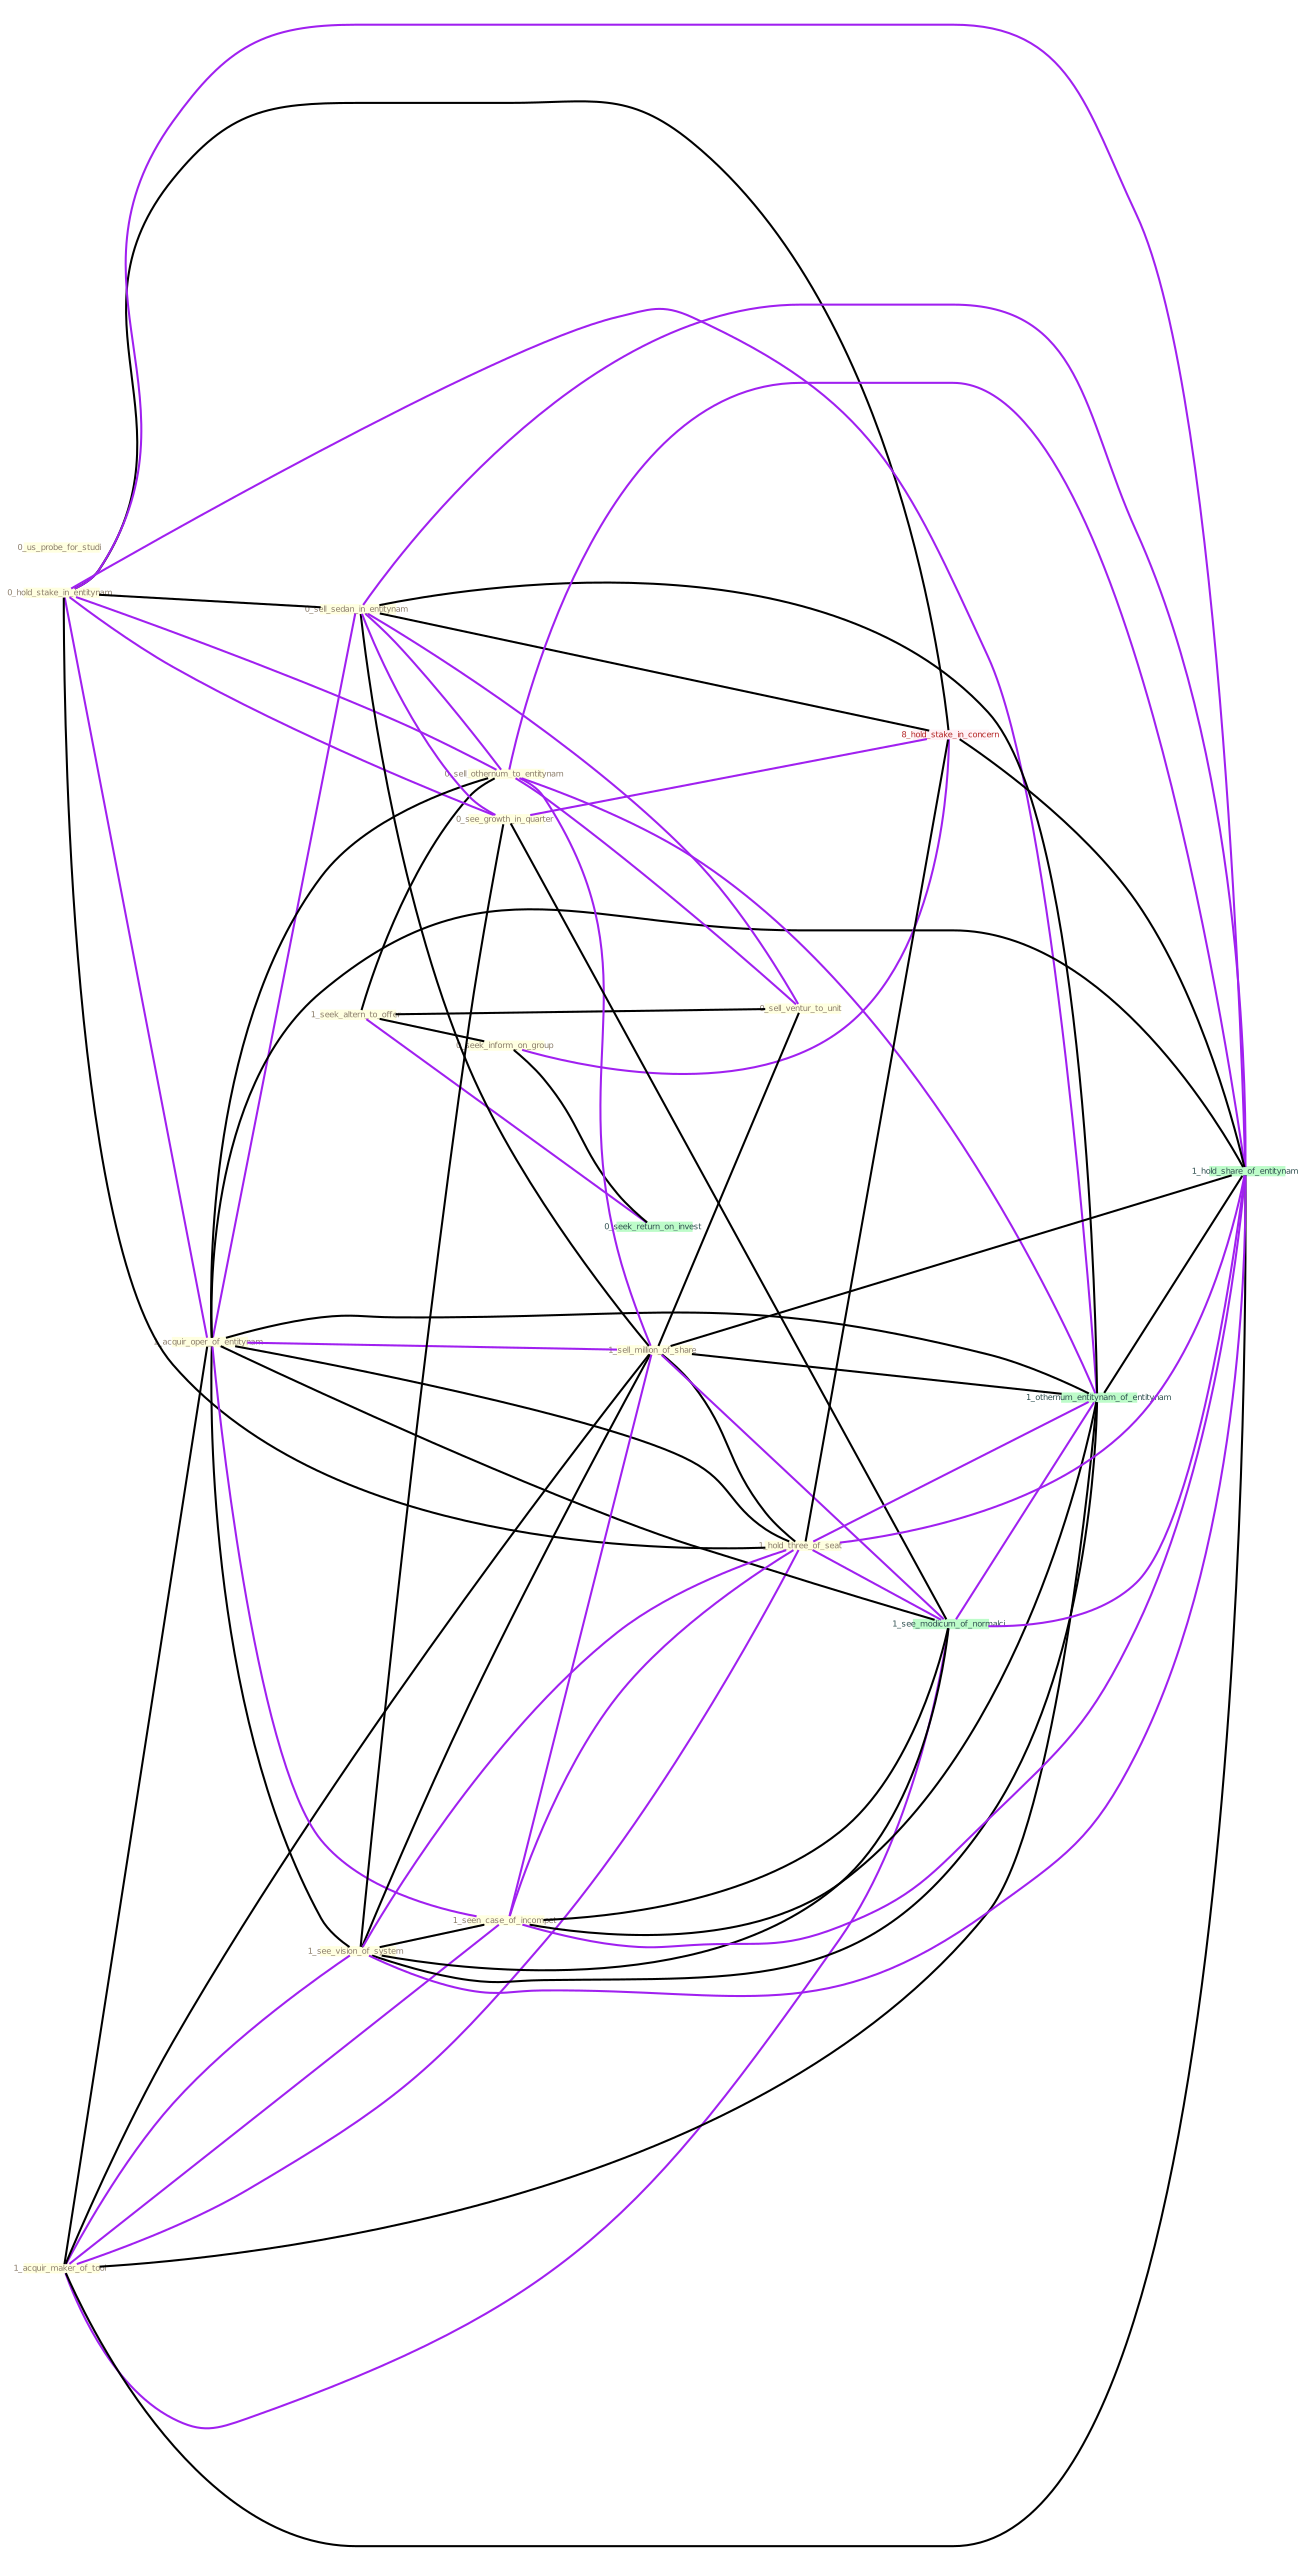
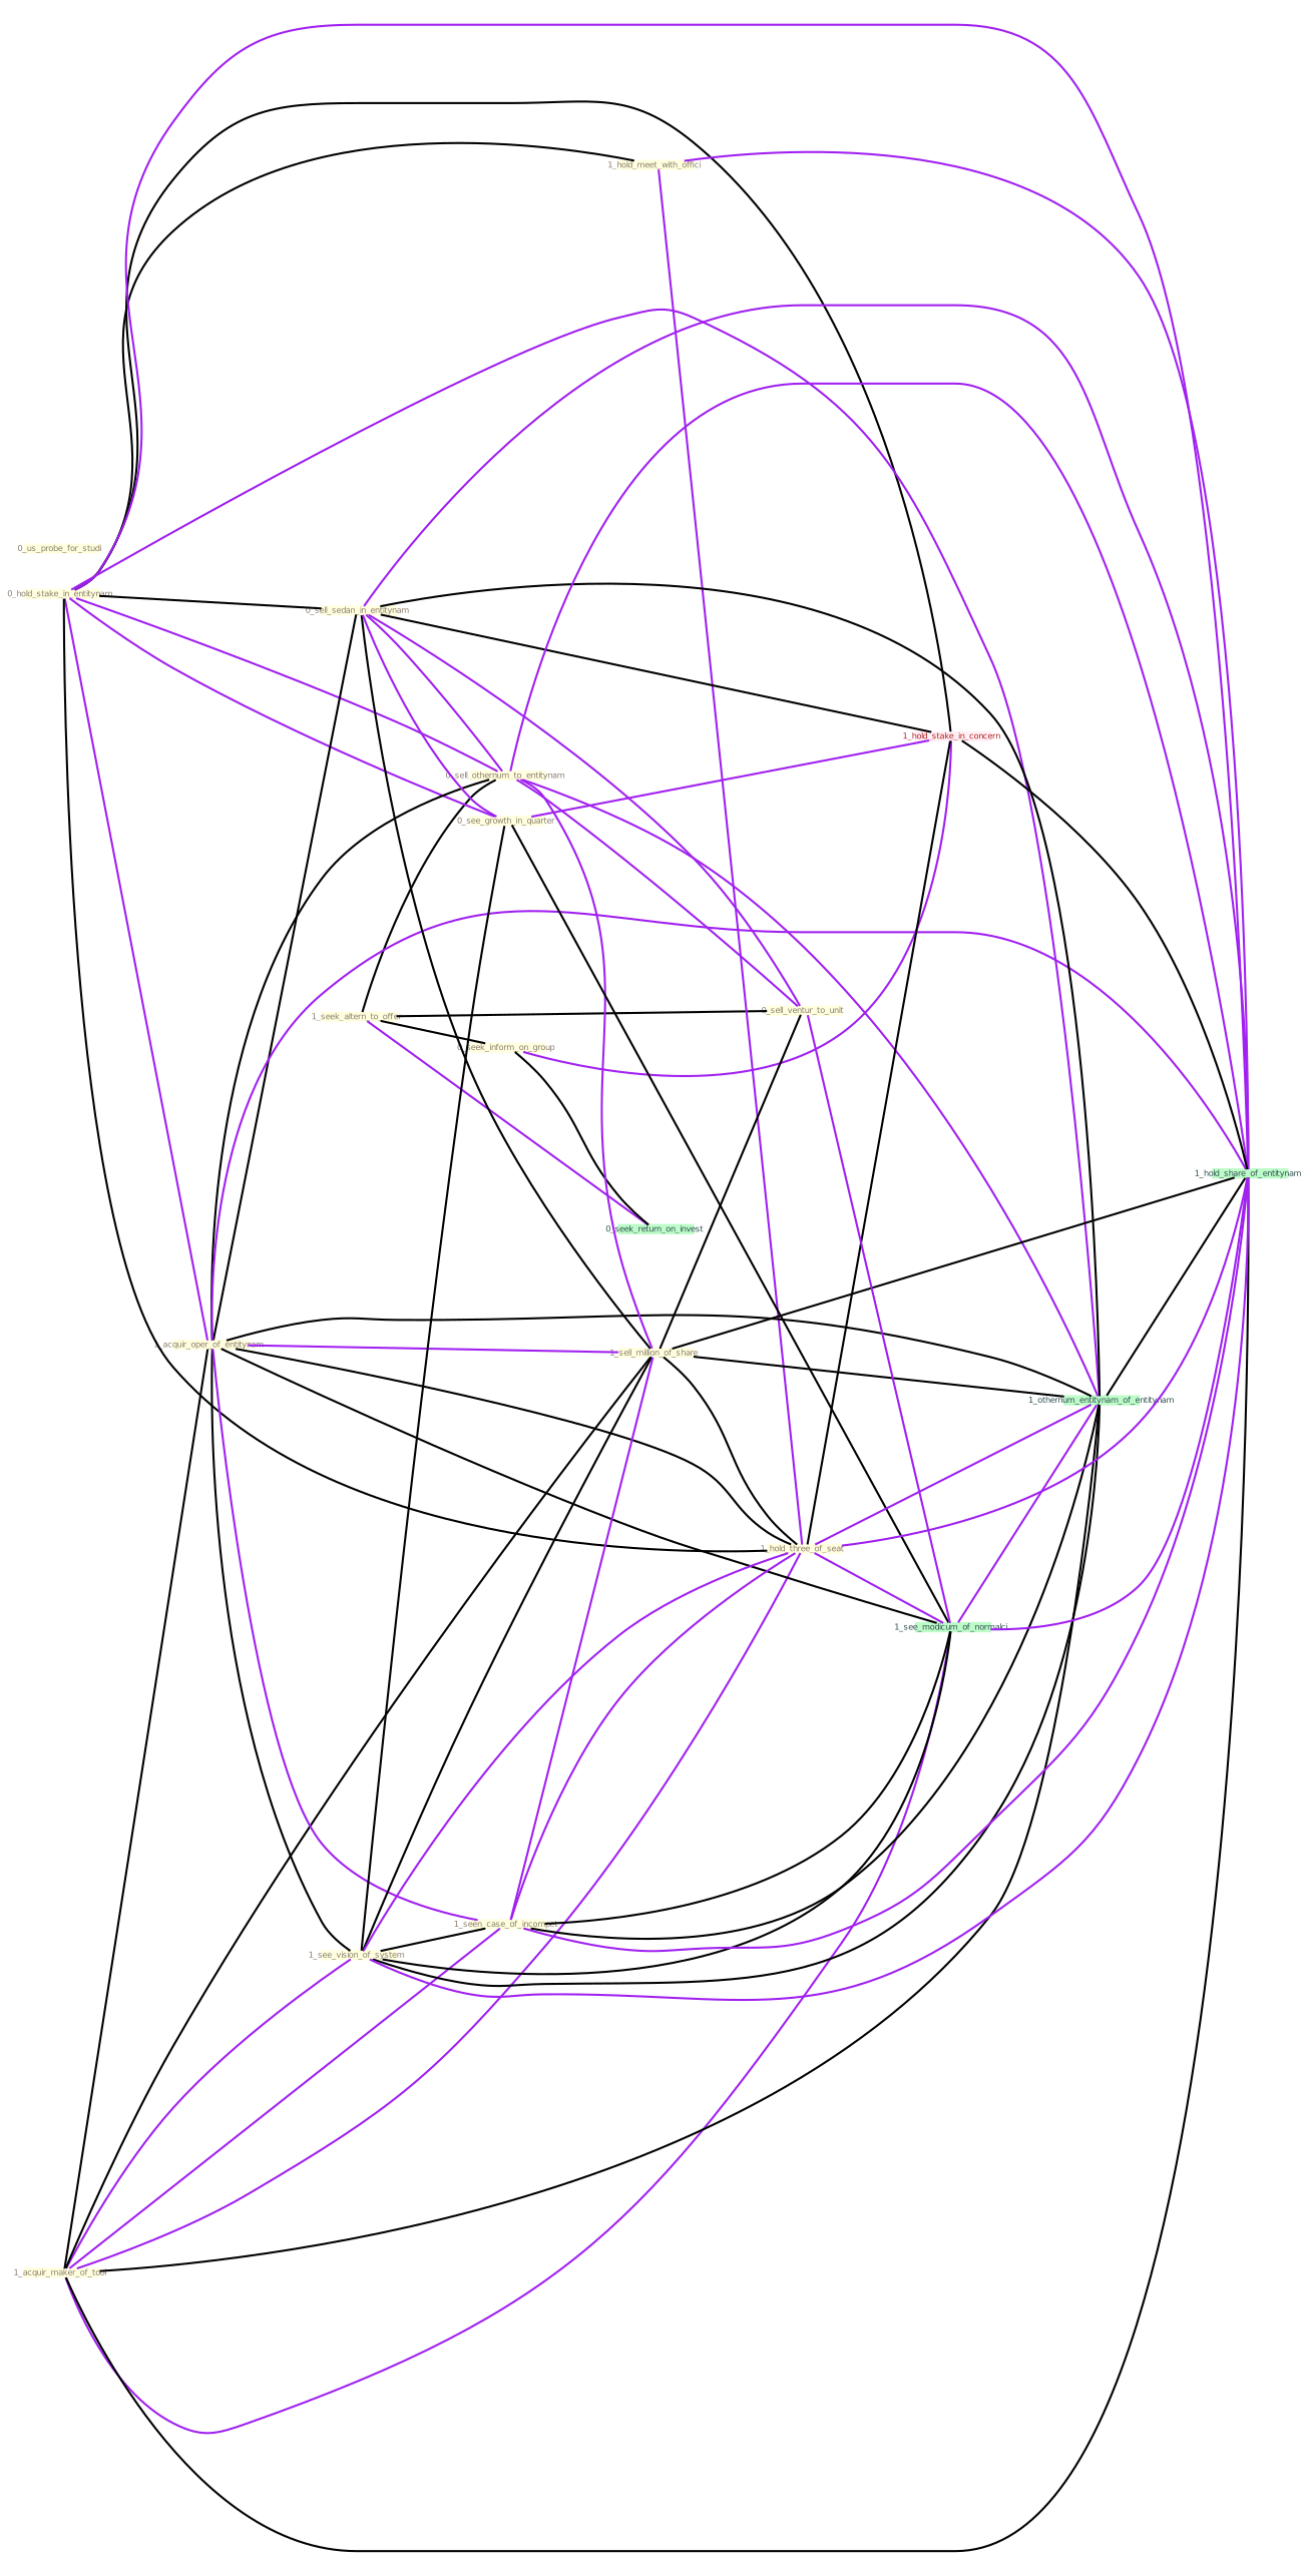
  graph {
    fontname="DejaVu Sans"
    rankdir=LR
    node [color="#ffffe0" fixedsize=true fontcolor="#8b7d6b" fontname="DejaVu Sans" fontsize=4 shape=polygon style=filled]
    edge [color=black fontname="DejaVu Sans" w=1]
    "1_seek_altern_to_offer " [height=.06 width=.5]
    "1_acquir_maker_of_tool " [height=.06 width=.5]
    "0_hold_stake_in_entitynam " [height=.06 width=.5]
+   "1_hold_meet_with_offici " [height=.06 width=.5]
    "0_us_probe_for_studi " [height=.06 width=.5]
    "1_acquir_oper_of_entitynam " [height=.06 width=.5]
    "0_sell_sedan_in_entitynam " [height=.06 width=.5]
    "0_seek_inform_on_group " [height=.06 width=.5]
    "1_see_vision_of_system " [height=.06 width=.5]
    "0_sell_othernum_to_entitynam " [height=.06 width=.5]
    "1_seen_case_of_incompet " [height=.06 width=.5]
    "1_sell_million_of_share " [height=.06 width=.5]
    "0_see_growth_in_quarter " [height=.06 width=.5]
    "1_hold_three_of_seat " [height=.06 width=.5]
    "0_sell_ventur_to_unit " [height=.06 width=.5]
-   "1_hold_stake_in_concern " [color="#fff0f5" fontcolor="#b22222" height=.06 width=.5 label="8_hold_stake_in_concern"]
+   "1_hold_stake_in_concern " [color="#fff0f5" fontcolor="#b22222" height=.06 width=.5]
    "0_seek_return_on_invest " [color="#BDFCC9" fontcolor="#2f4f4f" height=.06 width=.5]
    "1_see_modicum_of_normalci " [color="#BDFCC9" fontcolor="#2f4f4f" height=.06 width=.5]
    n19 [color="#BDFCC9" fontcolor="#2f4f4f" height=.06 label="1_othernum_entitynam_of_entitynam" width=.5]
    "1_hold_share_of_entitynam " [color="#BDFCC9" fontcolor="#2f4f4f" height=.06 width=.5]
    subgraph sub_1 {
      "1_seek_altern_to_offer "
      "1_acquir_maker_of_tool "
      "0_hold_stake_in_entitynam "
+     "1_hold_meet_with_offici "
      "0_us_probe_for_studi "
      "1_acquir_oper_of_entitynam "
      "0_sell_sedan_in_entitynam "
      "0_seek_inform_on_group "
      "1_see_vision_of_system "
      "0_sell_othernum_to_entitynam "
      "1_seen_case_of_incompet "
      "1_sell_million_of_share "
      "0_see_growth_in_quarter "
      "1_hold_three_of_seat "
      "0_sell_ventur_to_unit "
    }
    subgraph sub_2 {
      "1_hold_stake_in_concern "
    }
    "1_seek_altern_to_offer " -- "0_seek_inform_on_group "
    "1_seek_altern_to_offer " -- "0_sell_othernum_to_entitynam "
    "1_seek_altern_to_offer " -- "0_sell_ventur_to_unit "
    "1_seek_altern_to_offer " -- "0_seek_return_on_invest " [color=purple]
    "1_acquir_maker_of_tool " -- "1_acquir_oper_of_entitynam " [w=2]
    "1_acquir_maker_of_tool " -- "1_see_vision_of_system " [color=purple]
    "1_acquir_maker_of_tool " -- "1_seen_case_of_incompet " [color=purple]
    "1_acquir_maker_of_tool " -- "1_sell_million_of_share "
    "1_acquir_maker_of_tool " -- "1_hold_three_of_seat " [color=purple]
    "1_acquir_maker_of_tool " -- "1_see_modicum_of_normalci " [color=purple]
    "1_acquir_maker_of_tool " -- n19 [w=2]
    "1_acquir_maker_of_tool " -- "1_hold_share_of_entitynam "
+   "0_hold_stake_in_entitynam " -- "1_hold_meet_with_offici "
    "0_hold_stake_in_entitynam " -- "1_acquir_oper_of_entitynam " [color=purple]
    "0_hold_stake_in_entitynam " -- "0_sell_sedan_in_entitynam " [w=2]
    "0_hold_stake_in_entitynam " -- "0_sell_othernum_to_entitynam " [color=purple]
    "0_hold_stake_in_entitynam " -- "0_see_growth_in_quarter " [color=purple]
    "0_hold_stake_in_entitynam " -- "1_hold_three_of_seat "
    "0_hold_stake_in_entitynam " -- "1_hold_stake_in_concern " [w=3]
    "0_hold_stake_in_entitynam " -- n19 [color=purple]
    "0_hold_stake_in_entitynam " -- "1_hold_share_of_entitynam " [color=purple w=2]
-   "1_acquir_oper_of_entitynam " -- "0_sell_sedan_in_entitynam " [color=purple]
+   "1_hold_meet_with_offici " -- "1_hold_three_of_seat " [color=purple]
+   "1_hold_meet_with_offici " -- "1_hold_share_of_entitynam " [color=purple]
+   "1_acquir_oper_of_entitynam " -- "0_sell_sedan_in_entitynam "
    "1_acquir_oper_of_entitynam " -- "1_see_vision_of_system "
    "1_acquir_oper_of_entitynam " -- "0_sell_othernum_to_entitynam "
    "1_acquir_oper_of_entitynam " -- "1_seen_case_of_incompet " [color=purple]
    "1_acquir_oper_of_entitynam " -- "1_sell_million_of_share " [color=purple]
    "1_acquir_oper_of_entitynam " -- "1_hold_three_of_seat "
    "1_acquir_oper_of_entitynam " -- "1_see_modicum_of_normalci "
    "1_acquir_oper_of_entitynam " -- n19 [w=3]
-   "1_acquir_oper_of_entitynam " -- "1_hold_share_of_entitynam " [w=2]
+   "1_acquir_oper_of_entitynam " -- "1_hold_share_of_entitynam " [color=purple w=2]
    "0_sell_sedan_in_entitynam " -- "0_sell_othernum_to_entitynam " [color=purple w=2]
    "0_sell_sedan_in_entitynam " -- "1_sell_million_of_share "
    "0_sell_sedan_in_entitynam " -- "0_see_growth_in_quarter " [color=purple]
    "0_sell_sedan_in_entitynam " -- "0_sell_ventur_to_unit " [color=purple]
    "0_sell_sedan_in_entitynam " -- "1_hold_stake_in_concern "
    "0_sell_sedan_in_entitynam " -- n19
    "0_sell_sedan_in_entitynam " -- "1_hold_share_of_entitynam " [color=purple]
    "0_seek_inform_on_group " -- "1_hold_stake_in_concern " [color=purple]
    "0_seek_inform_on_group " -- "0_seek_return_on_invest " [w=2]
    "1_see_vision_of_system " -- "1_seen_case_of_incompet "
    "1_see_vision_of_system " -- "1_sell_million_of_share "
    "1_see_vision_of_system " -- "0_see_growth_in_quarter "
    "1_see_vision_of_system " -- "1_hold_three_of_seat " [color=purple]
    "1_see_vision_of_system " -- "1_see_modicum_of_normalci " [w=2]
    "1_see_vision_of_system " -- n19
    "1_see_vision_of_system " -- "1_hold_share_of_entitynam " [color=purple]
    "0_sell_othernum_to_entitynam " -- "1_sell_million_of_share " [color=purple]
    "0_sell_othernum_to_entitynam " -- "0_sell_ventur_to_unit " [color=purple w=2]
    "0_sell_othernum_to_entitynam " -- n19 [color=purple]
    "0_sell_othernum_to_entitynam " -- "1_hold_share_of_entitynam " [color=purple]
    "1_seen_case_of_incompet " -- "1_sell_million_of_share " [color=purple]
    "1_seen_case_of_incompet " -- "1_hold_three_of_seat " [color=purple]
    "1_seen_case_of_incompet " -- "1_see_modicum_of_normalci "
    "1_seen_case_of_incompet " -- n19
    "1_seen_case_of_incompet " -- "1_hold_share_of_entitynam " [color=purple]
    "1_sell_million_of_share " -- "1_hold_three_of_seat "
    "1_sell_million_of_share " -- "0_sell_ventur_to_unit "
-   "1_sell_million_of_share " -- "1_see_modicum_of_normalci " [color=purple]
+   "0_sell_ventur_to_unit " -- "1_see_modicum_of_normalci " [color=purple]
    "1_sell_million_of_share " -- n19
    "1_sell_million_of_share " -- "1_hold_share_of_entitynam "
    "0_see_growth_in_quarter " -- "1_hold_stake_in_concern " [color=purple]
    "0_see_growth_in_quarter " -- "1_see_modicum_of_normalci "
    "1_hold_three_of_seat " -- "1_hold_stake_in_concern "
    "1_hold_three_of_seat " -- "1_see_modicum_of_normalci " [color=purple]
    "1_hold_three_of_seat " -- n19 [color=purple]
    "1_hold_three_of_seat " -- "1_hold_share_of_entitynam " [color=purple w=2]
    "1_hold_stake_in_concern " -- "1_hold_share_of_entitynam "
    "1_see_modicum_of_normalci " -- n19 [color=purple]
    "1_see_modicum_of_normalci " -- "1_hold_share_of_entitynam " [color=purple]
    n19 -- "1_hold_share_of_entitynam " [w=2]
  }
